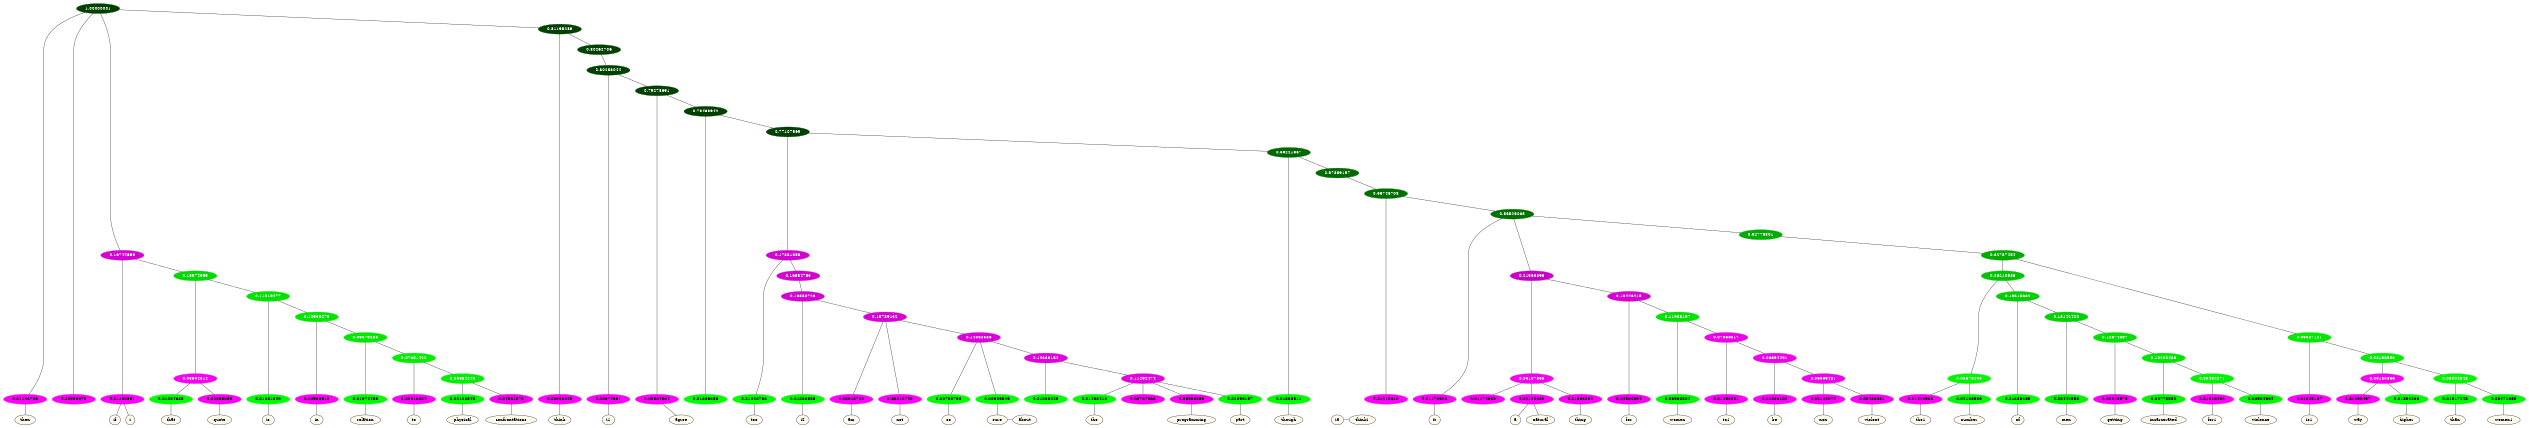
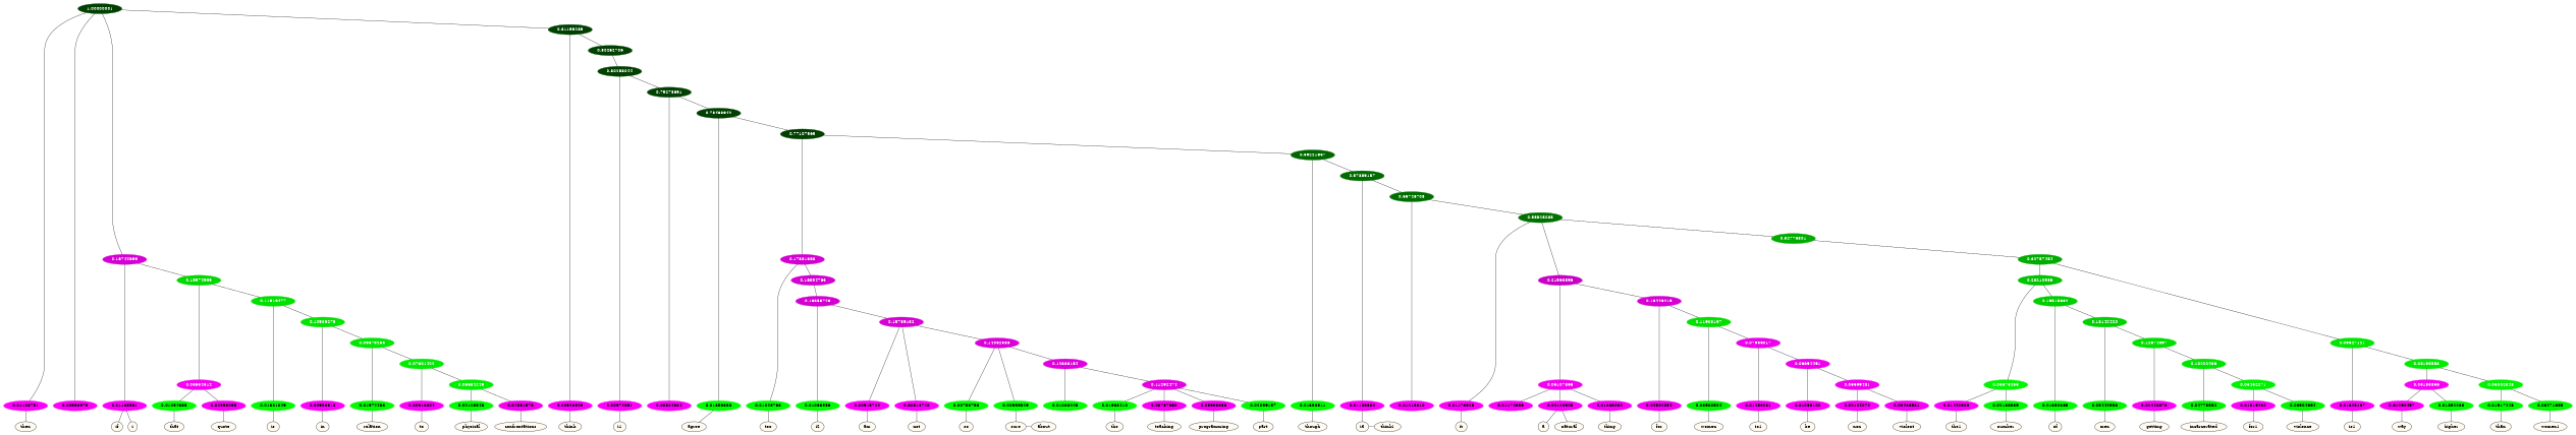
  graph {
    fontname="DejaVu Serif"
    node [color=black fontname="DejaVu Serif" format=png nodesep=0.001 ordering=out overlap_scaling=0.01 ranksep=0.001 style=filled fontcolor=black]
    edge [fontname="DejaVu Serif"]
    n1 [fillcolor=floralwhite height=0.15 label=if style="filled,solid" width=0.15 fontcolor=""]
    n2 [fillcolor=floralwhite height=0.15 label=that style="filled,solid" width=0.15 fontcolor=""]
    n3 [fillcolor=floralwhite height=0.15 label=quote style="filled,solid" width=0.15 fontcolor=""]
    n4 [fillcolor=floralwhite height=0.15 label=is style="filled,solid" width=0.15 fontcolor=""]
    n5 [fillcolor=floralwhite height=0.15 label=in style="filled,solid" width=0.15 fontcolor=""]
    n6 [fillcolor=floralwhite height=0.15 label=relation style="filled,solid" width=0.15 fontcolor=""]
    n7 [fillcolor=floralwhite height=0.15 label=to style="filled,solid" width=0.15 fontcolor=""]
    n8 [fillcolor=floralwhite height=0.15 label=physical style="filled,solid" width=0.15 fontcolor=""]
    n9 [fillcolor=floralwhite height=0.15 label=confrontations style="filled,solid" width=0.15 fontcolor=""]
    n10 [fillcolor=floralwhite height=0.15 label=then style="filled,solid" width=0.15 fontcolor=""]
    n11 [fillcolor=floralwhite height=0.15 label=i style="filled,solid" width=0.15 fontcolor=""]
    n12 [fillcolor=floralwhite height=0.15 label=think style="filled,solid" width=0.15 fontcolor=""]
    n13 [fillcolor=floralwhite height=0.15 label=i1 style="filled,solid" width=0.15 fontcolor=""]
    n14 [fillcolor=floralwhite height=0.15 label=agree style="filled,solid" width=0.15 fontcolor=""]
    n15 [fillcolor=floralwhite height=0.15 label=too style="filled,solid" width=0.15 fontcolor=""]
    n16 [fillcolor=floralwhite height=0.15 label=i2 style="filled,solid" width=0.15 fontcolor=""]
    n17 [fillcolor=floralwhite height=0.15 label=am style="filled,solid" width=0.15 fontcolor=""]
    n18 [fillcolor=floralwhite height=0.15 label=not style="filled,solid" width=0.15 fontcolor=""]
    n19 [fillcolor=floralwhite height=0.15 label=so style="filled,solid" width=0.15 fontcolor=""]
    n20 [fillcolor=floralwhite height=0.15 label=sure style="filled,solid" width=0.15 fontcolor=""]
    n21 [fillcolor=floralwhite height=0.15 label=about style="filled,solid" width=0.15 fontcolor=""]
    n22 [fillcolor=floralwhite height=0.15 label=the style="filled,solid" width=0.15 fontcolor=""]
+   n23 [fillcolor=floralwhite height=0.15 label=teaching style="filled,solid" width=0.15 fontcolor=""]
    n24 [fillcolor=floralwhite height=0.15 label=programming style="filled,solid" width=0.15 fontcolor=""]
    n25 [fillcolor=floralwhite height=0.15 label=part style="filled,solid" width=0.15 fontcolor=""]
    n26 [fillcolor=floralwhite height=0.15 label=though style="filled,solid" width=0.15 fontcolor=""]
    n27 [fillcolor=floralwhite height=0.15 label=i3 style="filled,solid" width=0.15 fontcolor=""]
    n28 [fillcolor=floralwhite height=0.15 label=think1 style="filled,solid" width=0.15 fontcolor=""]
    n29 [fillcolor=floralwhite height=0.15 label=it style="filled,solid" width=0.15 fontcolor=""]
    n30 [fillcolor=floralwhite height=0.15 label=a style="filled,solid" width=0.15 fontcolor=""]
    n31 [fillcolor=floralwhite height=0.15 label=natural style="filled,solid" width=0.15 fontcolor=""]
    n32 [fillcolor=floralwhite height=0.15 label=thing style="filled,solid" width=0.15 fontcolor=""]
    n33 [fillcolor=floralwhite height=0.15 label=for style="filled,solid" width=0.15 fontcolor=""]
    n34 [fillcolor=floralwhite height=0.15 label=women style="filled,solid" width=0.15 fontcolor=""]
    n35 [fillcolor=floralwhite height=0.15 label=to1 style="filled,solid" width=0.15 fontcolor=""]
    n36 [fillcolor=floralwhite height=0.15 label=be style="filled,solid" width=0.15 fontcolor=""]
    n37 [fillcolor=floralwhite height=0.15 label=non style="filled,solid" width=0.15 fontcolor=""]
    n38 [fillcolor=floralwhite height=0.15 label=violent style="filled,solid" width=0.15 fontcolor=""]
    n39 [fillcolor=floralwhite height=0.15 label=the1 style="filled,solid" width=0.15 fontcolor=""]
    n40 [fillcolor=floralwhite height=0.15 label=number style="filled,solid" width=0.15 fontcolor=""]
    n41 [fillcolor=floralwhite height=0.15 label=of style="filled,solid" width=0.15 fontcolor=""]
    n42 [fillcolor=floralwhite height=0.15 label=men style="filled,solid" width=0.15 fontcolor=""]
    n43 [fillcolor=floralwhite height=0.15 label=getting style="filled,solid" width=0.15 fontcolor=""]
    n44 [fillcolor=floralwhite height=0.15 label=incarcerated style="filled,solid" width=0.15 fontcolor=""]
    n45 [fillcolor=floralwhite height=0.15 label=for1 style="filled,solid" width=0.15 fontcolor=""]
    n46 [fillcolor=floralwhite height=0.15 label=violence style="filled,solid" width=0.15 fontcolor=""]
    n47 [fillcolor=floralwhite height=0.15 label=is1 style="filled,solid" width=0.15 fontcolor=""]
    n48 [fillcolor=floralwhite height=0.15 label=way style="filled,solid" width=0.15 fontcolor=""]
    n49 [fillcolor=floralwhite height=0.15 label=higher style="filled,solid" width=0.15 fontcolor=""]
    n50 [fillcolor=floralwhite height=0.15 label=than style="filled,solid" width=0.15 fontcolor=""]
    n51 [fillcolor=floralwhite height=0.15 label=women1 style="filled,solid" width=0.15 fontcolor=""]
    n52 [color="0.835 1.000 0.988" height=0.15 label=0.01168561 width=0.15]
    n53 [color="0.334 1.000 0.989" height=0.15 label=0.01054385 width=0.15]
    n54 [color="0.835 1.000 0.974" height=0.15 label=0.02598095 width=0.15]
    n55 [color="0.334 1.000 0.986" height=0.15 label=0.01381849 width=0.15]
    n56 [color="0.835 1.000 0.990" height=0.15 label=0.00953918 width=0.15]
    n57 [color="0.334 1.000 0.980" height=0.15 label=0.01974483 width=0.15]
    n58 [color="0.835 1.000 0.991" height=0.15 label=0.00913804 width=0.15]
    n59 [color="0.334 1.000 0.979" height=0.15 label=0.02128548 width=0.15]
    n60 [color="0.835 1.000 0.954" height=0.15 label=0.04551573 width=0.15]
-   n61 [color="0.835 1.000 0.989" height=0.15 label=0.01103756 width=0.15]
+   n61 [color="0.835 1.000 0.989" height=0.15 label=0.01103751 width=0.15]
    n62 [color="0.835 1.000 0.990" height=0.15 label=0.00953975 width=0.15]
    n63 [color="0.835 1.000 0.991" height=0.15 label=0.00928529 width=0.15]
    n64 [color="0.835 1.000 0.990" height=0.15 label=0.00974691 width=0.15]
    n65 [color="0.835 1.000 0.992" height=0.15 label=0.00804834 width=0.15]
    n66 [color="0.334 1.000 0.986" height=0.15 label=0.01356358 width=0.15]
    n67 [color="0.334 1.000 0.990" height=0.15 label=0.01025763 width=0.15]
    n68 [color="0.334 1.000 0.989" height=0.15 label=0.01063556 width=0.15]
    n69 [color="0.835 1.000 0.991" height=0.15 label=0.00915722 width=0.15]
    n70 [color="0.835 1.000 0.992" height=0.15 label=0.60818740 width=0.15]
    n71 [color="0.334 1.000 0.992" height=0.15 label=0.00758798 width=0.15]
    n72 [color="0.334 1.000 0.990" height=0.15 label=0.00959529 width=0.15]
    n73 [color="0.334 1.000 0.990" height=0.15 label=0.01038225 width=0.15]
-   n74 [color="0.334 1.000 0.985" height=0.15 label=0.01468410 width=0.15]
+   n74 [color="0.334 1.000 0.985" height=0.15 label=0.01968410 width=0.15]
    n75 [color="0.835 1.000 0.962" height=0.15 label=0.03787660 width=0.15]
    n76 [color="0.835 1.000 0.961" height=0.15 label=0.03933556 width=0.15]
    n77 [color="0.334 1.000 0.979" height=0.15 label=0.02099157 width=0.15]
    n78 [color="0.334 1.000 0.986" height=0.15 label=0.01356511 width=0.15]
+   n79 [color="0.835 1.000 0.989" height=0.15 label=0.01106680 width=0.15]
    n80 [color="0.835 1.000 0.988" height=0.15 label=0.01215310 width=0.15]
    n81 [color="0.835 1.000 0.988" height=0.15 label=0.01176525 width=0.15]
    n82 [color="0.835 1.000 0.988" height=0.15 label=0.01174656 width=0.15]
    n83 [color="0.835 1.000 0.979" height=0.15 label=0.02120503 width=0.15]
    n84 [color="0.835 1.000 0.982" height=0.15 label=0.01833032 width=0.15]
    n85 [color="0.835 1.000 0.955" height=0.15 label=0.04502894 width=0.15]
    n86 [color="0.334 1.000 0.960" height=0.15 label=0.03980504 width=0.15]
    n87 [color="0.835 1.000 0.987" height=0.15 label=0.01253281 width=0.15]
    n88 [color="0.835 1.000 0.989" height=0.15 label=0.01086102 width=0.15]
    n89 [color="0.835 1.000 0.979" height=0.15 label=0.02104072 width=0.15]
    n90 [color="0.835 1.000 0.965" height=0.15 label=0.03486981 width=0.15]
    n91 [color="0.835 1.000 0.985" height=0.15 label=0.01440905 width=0.15]
    n92 [color="0.334 1.000 0.979" height=0.15 label=0.02133939 width=0.15]
    n93 [color="0.334 1.000 0.986" height=0.15 label=0.01350365 width=0.15]
    n94 [color="0.334 1.000 0.946" height=0.15 label=0.05442953 width=0.15]
    n95 [color="0.835 1.000 0.976" height=0.15 label=0.02448378 width=0.15]
    n96 [color="0.334 1.000 0.952" height=0.15 label=0.04778552 width=0.15]
    n97 [color="0.835 1.000 0.985" height=0.15 label=0.01519432 width=0.15]
    n98 [color="0.334 1.000 0.961" height=0.15 label=0.03904694 width=0.15]
    n99 [color="0.835 1.000 0.987" height=0.15 label=0.01325167 width=0.15]
    n100 [color="0.835 1.000 0.987" height=0.15 label=0.81290497 width=0.15]
    n101 [color="0.334 1.000 0.981" height=0.15 label=0.01892233 width=0.15]
    n102 [color="0.334 1.000 0.985" height=0.15 label=0.01517448 width=0.15]
    n103 [color="0.334 1.000 0.965" height=0.15 label=0.03471659 width=0.15]
    n104 [color="0.334 1.000 0.250" fontcolor=grey99 height=0.15 label=1.00000001 width=0.15]
    n105 [color="0.835 1.000 0.833" fontcolor=grey99 height=0.15 label=0.16744699 width=0.15]
    n106 [color="0.334 1.000 0.250" fontcolor=grey99 height=0.15 label=0.81195289 width=0.15]
    n107 [color="0.334 1.000 0.844" fontcolor=grey99 height=0.15 label=0.15574955 width=0.15]
    n108 [color="0.334 1.000 0.250" fontcolor=grey99 height=0.15 label=0.80262706 width=0.15]
    n109 [color="0.835 1.000 0.963" fontcolor=grey99 height=0.15 label=0.03654314 width=0.15]
    n110 [color="0.334 1.000 0.881" fontcolor=grey99 height=0.15 label=0.11919477 width=0.15]
    n111 [color="0.334 1.000 0.250" fontcolor=grey99 height=0.15 label=0.80258044 width=0.15]
    n112 [color="0.334 1.000 0.895" fontcolor=grey99 height=0.15 label=0.10535276 width=0.15]
    n113 [color="0.334 1.000 0.250" fontcolor=grey99 height=0.15 label=0.79278691 width=0.15]
    n114 [color="0.334 1.000 0.904" fontcolor=grey99 height=0.15 label=0.09579235 width=0.15]
    n115 [color="0.334 1.000 0.250" fontcolor=grey99 height=0.15 label=0.78468942 width=0.15]
    n116 [color="0.334 1.000 0.924" fontcolor=grey99 height=0.15 label=0.07601422 width=0.15]
    n117 [color="0.334 1.000 0.250" fontcolor=grey99 height=0.15 label=0.77107565 width=0.15]
    n118 [color="0.334 1.000 0.933" fontcolor=grey99 height=0.15 label=0.06684249 width=0.15]
    n119 [color="0.835 1.000 0.821" fontcolor=grey99 height=0.15 label=0.17881358 width=0.15]
    n120 [color="0.334 1.000 0.408" fontcolor=grey99 height=0.15 label=0.59221657 width=0.15]
    n121 [color="0.835 1.000 0.831" fontcolor=grey99 height=0.15 label=0.16854763 width=0.15]
    n122 [color="0.334 1.000 0.421" fontcolor=grey99 height=0.15 label=0.57859157 width=0.15]
    n123 [color="0.835 1.000 0.831" fontcolor=grey99 height=0.15 label=0.16853726 width=0.15]
    n124 [color="0.334 1.000 0.433" fontcolor=grey99 height=0.15 label=0.56746708 width=0.15]
    n125 [color="0.835 1.000 0.842" fontcolor=grey99 height=0.15 label=0.15789132 width=0.15]
    n126 [color="0.334 1.000 0.445" fontcolor=grey99 height=0.15 label=0.55525085 width=0.15]
    n127 [color="0.835 1.000 0.859" fontcolor=grey99 height=0.15 label=0.14052588 width=0.15]
    n128 [color="0.835 1.000 0.784" fontcolor=grey99 height=0.15 label=0.21563896 width=0.15]
    n129 [color="0.334 1.000 0.672" fontcolor=grey99 height=0.15 label=0.32776801 width=0.15]
    n130 [color="0.835 1.000 0.877" fontcolor=grey99 height=0.15 label=0.12333154 width=0.15]
    n131 [color="0.835 1.000 0.949" fontcolor=grey99 height=0.15 label=0.05107856 width=0.15]
    n132 [color="0.835 1.000 0.836" fontcolor=grey99 height=0.15 label=0.16446219 width=0.15]
    n133 [color="0.334 1.000 0.672" fontcolor=grey99 height=0.15 label=0.32757454 width=0.15]
    n134 [color="0.835 1.000 0.887" fontcolor=grey99 height=0.15 label=0.11292474 width=0.15]
    n135 [color="0.334 1.000 0.881" fontcolor=grey99 height=0.15 label=0.11938197 width=0.15]
    n136 [color="0.334 1.000 0.768" fontcolor=grey99 height=0.15 label=0.23210986 width=0.15]
    n137 [color="0.334 1.000 0.905" fontcolor=grey99 height=0.15 label=0.09527121 width=0.15]
    n138 [color="0.835 1.000 0.920" fontcolor=grey99 height=0.15 label=0.07956017 width=0.15]
    n139 [color="0.334 1.000 0.963" fontcolor=grey99 height=0.15 label=0.03675455 width=0.15]
    n140 [color="0.334 1.000 0.805" fontcolor=grey99 height=0.15 label=0.19515632 width=0.15]
    n141 [color="0.334 1.000 0.918" fontcolor=grey99 height=0.15 label=0.08195553 width=0.15]
    n142 [color="0.835 1.000 0.933" fontcolor=grey99 height=0.15 label=0.06694491 width=0.15]
    n143 [color="0.334 1.000 0.819" fontcolor=grey99 height=0.15 label=0.18142420 width=0.15]
    n144 [color="0.835 1.000 0.968" fontcolor=grey99 height=0.15 label=0.03183856 width=0.15]
    n145 [color="0.334 1.000 0.950" fontcolor=grey99 height=0.15 label=0.05002848 width=0.15]
    n146 [color="0.835 1.000 0.944" fontcolor=grey99 height=0.15 label=0.05599481 width=0.15]
    n147 [color="0.334 1.000 0.873" fontcolor=grey99 height=0.15 label=0.12674897 width=0.15]
    n148 [color="0.334 1.000 0.898" fontcolor=grey99 height=0.15 label=0.10220436 width=0.15]
    n149 [color="0.334 1.000 0.946" fontcolor=grey99 height=0.15 label=0.05432271 width=0.15]
    subgraph sub_1 {
      rank=same
      n1
      n2
      n3
      n4
      n5
      n6
      n7
      n8
      n9
      n10
      n11
      n12
      n13
      n14
      n15
      n16
      n17
      n18
      n19
      n20
      n21
      n22
+     n23
      n24
      n25
      n26
      n27
      n28
      n29
      n30
      n31
      n32
      n33
      n34
      n35
      n36
      n37
      n38
      n39
      n40
      n41
      n42
      n43
      n44
      n45
      n46
      n47
      n48
      n49
      n50
      n51
    }
    subgraph sub_2 {
      rank=same
      n52
      n53
      n54
      n55
      n56
      n57
      n58
      n59
      n60
      n61
      n62
      n63
      n64
      n65
      n66
      n67
      n68
      n69
      n70
      n71
      n72
      n73
      n74
      n75
      n76
      n77
      n78
+     n79
      n80
      n81
      n82
      n83
      n84
      n85
      n86
      n87
      n88
      n89
      n90
      n91
      n92
      n93
      n94
      n95
      n96
      n97
      n98
      n99
      n100
      n101
      n102
      n103
    }
    n20 -- n21
    n27 -- n28
    n52 -- n1
    n52 -- n11
    n53 -- n2
    n54 -- n3
    n55 -- n4
    n56 -- n5
    n57 -- n6
    n58 -- n7
    n59 -- n8
    n60 -- n9
    n61 -- n10
    n63 -- n12
    n64 -- n13
-   n65 -- n14
+   n66 -- n14
    n67 -- n15
    n68 -- n16
    n69 -- n17
    n70 -- n18
    n71 -- n19
    n72 -- n20
    n74 -- n22
+   n75 -- n23
    n76 -- n24
    n77 -- n25
    n78 -- n26
+   n79 -- n27
    n81 -- n29
    n83 -- n30
    n83 -- n31
    n84 -- n32
    n85 -- n33
    n86 -- n34
    n87 -- n35
    n88 -- n36
    n89 -- n37
    n90 -- n38
    n91 -- n39
    n92 -- n40
    n93 -- n41
    n94 -- n42
    n95 -- n43
    n96 -- n44
    n97 -- n45
    n98 -- n46
    n99 -- n47
    n100 -- n48
    n101 -- n49
    n102 -- n50
    n103 -- n51
    n104 -- n61
    n104 -- n62
    n104 -- n105
    n104 -- n106
    n105 -- n52
    n105 -- n107
    n106 -- n63
    n106 -- n108
    n107 -- n109
    n107 -- n110
    n108 -- n111
    n109 -- n53
    n109 -- n54
    n110 -- n55
    n110 -- n112
    n111 -- n64
    n111 -- n113
    n112 -- n56
    n112 -- n114
    n113 -- n65
    n113 -- n115
    n114 -- n57
    n114 -- n116
    n115 -- n66
    n115 -- n117
    n116 -- n58
    n116 -- n118
    n117 -- n119
    n117 -- n120
    n118 -- n59
    n118 -- n60
    n119 -- n67
    n119 -- n121
    n120 -- n78
    n120 -- n122
    n121 -- n123
+   n122 -- n79
    n122 -- n124
    n123 -- n68
    n123 -- n125
    n124 -- n80
    n124 -- n126
    n125 -- n69
    n125 -- n70
    n125 -- n127
    n126 -- n81
    n126 -- n128
    n126 -- n129
    n127 -- n71
    n127 -- n72
    n127 -- n130
    n128 -- n131
    n128 -- n132
    n129 -- n133
    n130 -- n73
    n130 -- n134
    n131 -- n82
    n131 -- n83
    n131 -- n84
    n132 -- n85
    n132 -- n135
    n133 -- n136
    n133 -- n137
    n134 -- n74
    n134 -- n75
    n134 -- n76
    n134 -- n77
    n135 -- n86
    n135 -- n138
    n136 -- n139
    n136 -- n140
    n137 -- n99
    n137 -- n141
    n138 -- n87
    n138 -- n142
    n139 -- n91
    n139 -- n92
    n140 -- n93
    n140 -- n143
    n141 -- n144
    n141 -- n145
    n142 -- n88
    n142 -- n146
    n143 -- n94
    n143 -- n147
    n144 -- n100
    n144 -- n101
    n145 -- n102
    n145 -- n103
    n146 -- n89
    n146 -- n90
    n147 -- n95
    n147 -- n148
    n148 -- n96
    n148 -- n149
    n149 -- n97
    n149 -- n98
  }
